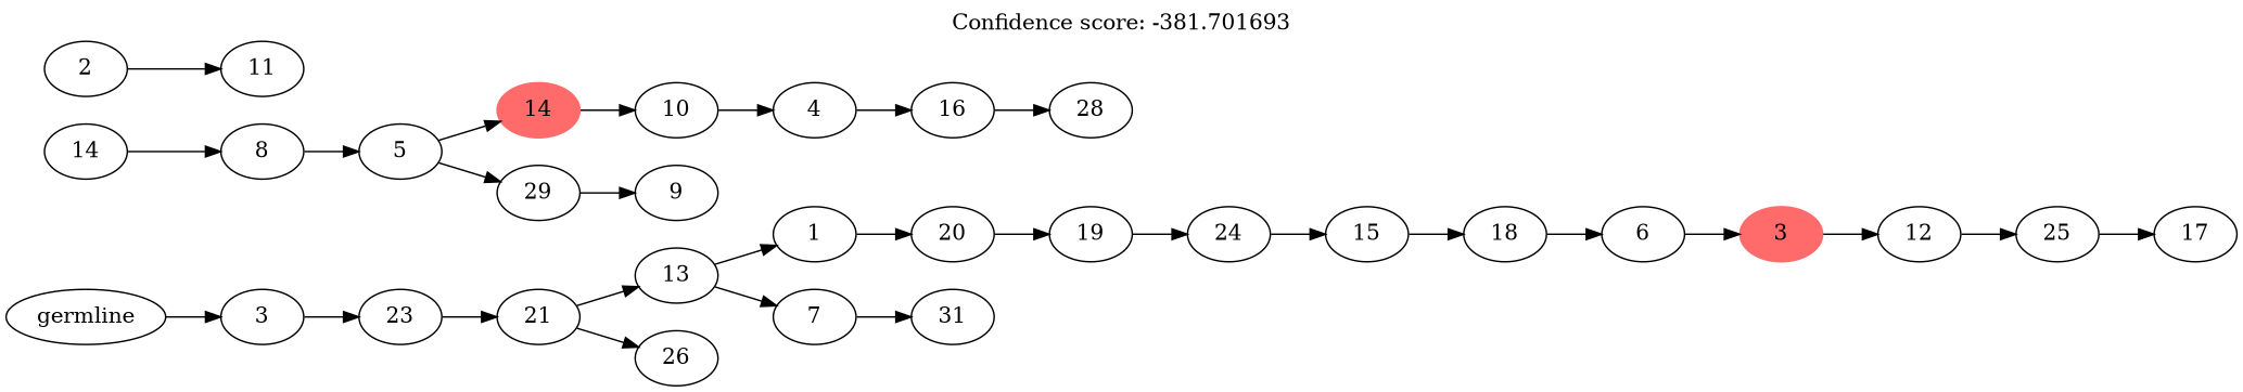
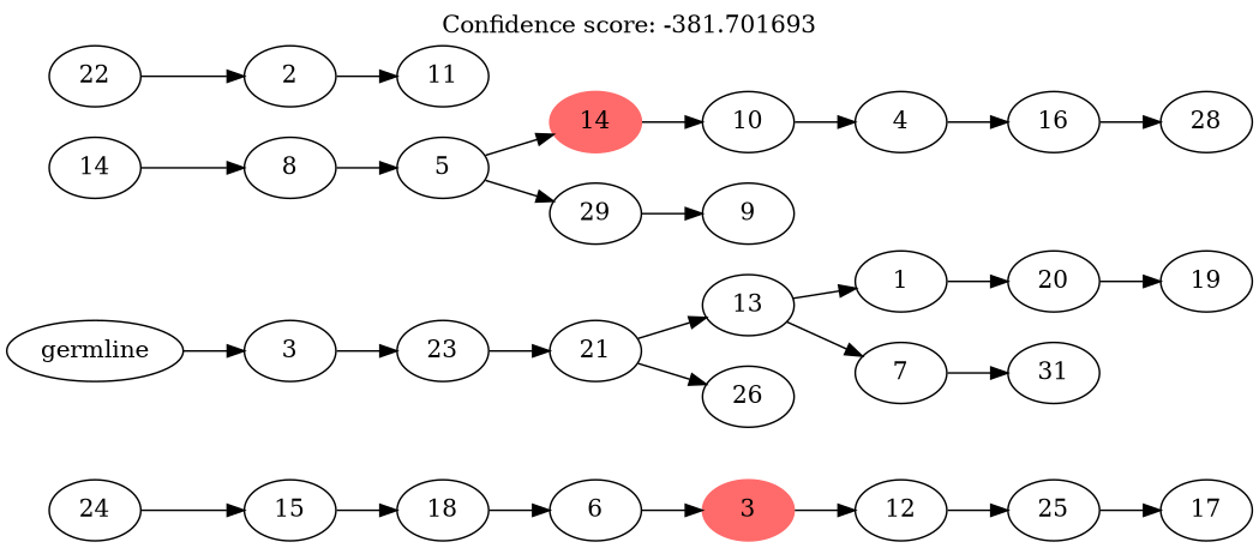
  digraph {
    label="Confidence score: -381.701693"
    labelloc=t
    rankdir=LR
    n1 [label=25]
    n2 [label=17]
    n3 [label=12]
    n4 [color=indianred1 label=3 style=filled]
    n5 [label=6]
    n6 [label=18]
    n7 [label=15]
    n8 [label=24]
    n9 [label=19]
    n10 [label=20]
    n11 [label=16]
    n12 [label=28]
    n13 [label=4]
    n14 [label=10]
    n15 [color=indianred1 label=14 style=filled]
    n16 [label=2]
    n17 [label=11]
+   n18 [label=22]
    n19 [label=9]
    n20 [label=29]
    n21 [label=5]
    n22 [label=8]
    n23 [label=14]
    n24 [label=1]
    n25 [label=7]
    n26 [label=31]
    n27 [label=13]
    n28 [label=26]
    n29 [label=21]
    n30 [label=23]
    n31 [label=3]
    n32 [label=germline]
    n1 -> n2
    n3 -> n1
    n4 -> n3
    n5 -> n4
    n6 -> n5
    n7 -> n6
    n8 -> n7
-   n9 -> n8
    n10 -> n9
    n11 -> n12
    n13 -> n11
    n14 -> n13
    n15 -> n14
    n16 -> n17
+   n18 -> n16
    n20 -> n19
    n21 -> n15
    n21 -> n20
    n22 -> n21
    n23 -> n22
    n24 -> n10
    n25 -> n26
    n27 -> n24
    n27 -> n25
    n29 -> n27
    n29 -> n28
    n30 -> n29
    n31 -> n30
    n32 -> n31
  }
